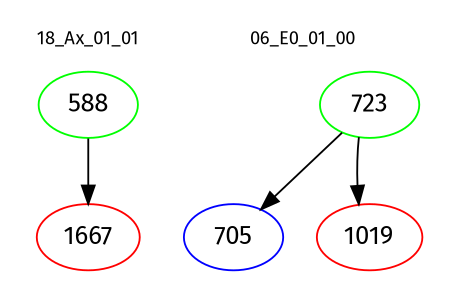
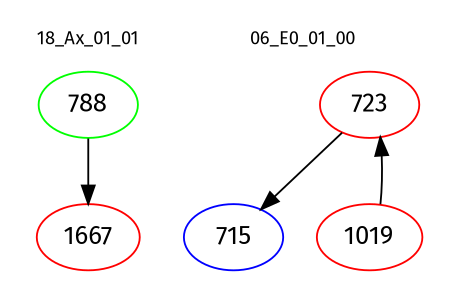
  digraph {
    fontname="Fira Sans"
    node [color=green fontname="Fira Sans"]
    edge [color=black fontname="Fira Sans"]
-   n1 [label=588]
+   n1 [label=788]
    n2 [color=red label=1667]
-   n3 [label=723]
-   n4 [color=blue label=705]
+   n3 [color=red label=723]
+   n4 [color=blue label=715]
    n5 [color=red label=1019]
    subgraph cluster_1 {
      color=white
      fontsize=10
      label="18_Ax_01_01"
      n1
      n2
    }
    subgraph cluster_2 {
      color=white
      fontsize=10
      label="06_E0_01_00"
      n3
      n4
      n5
    }
    n1 -> n2
    n3 -> n4
-   n3 -> n5
+   n5 -> n3
  }
